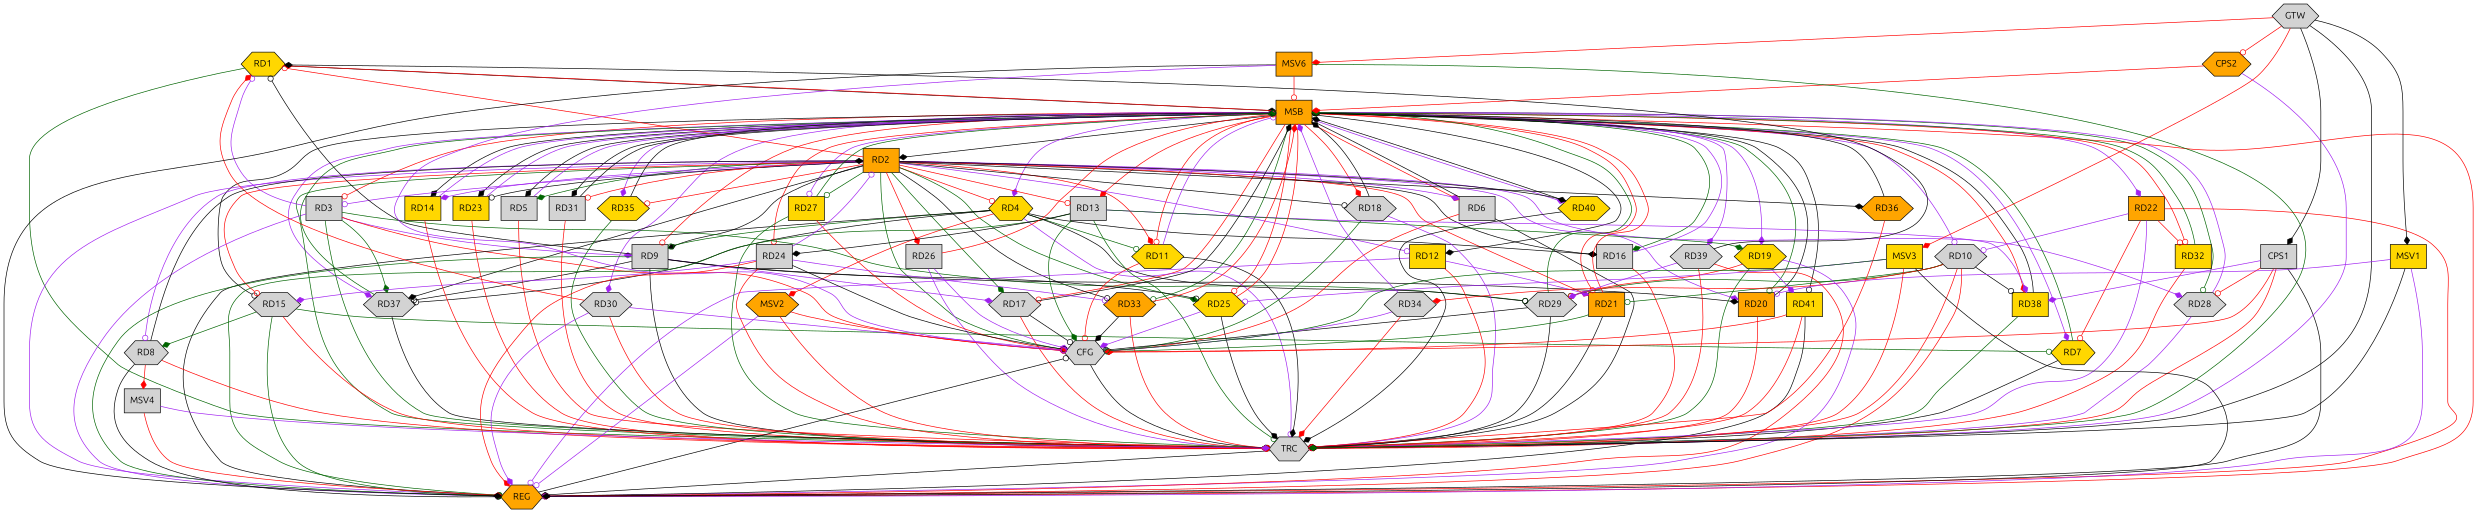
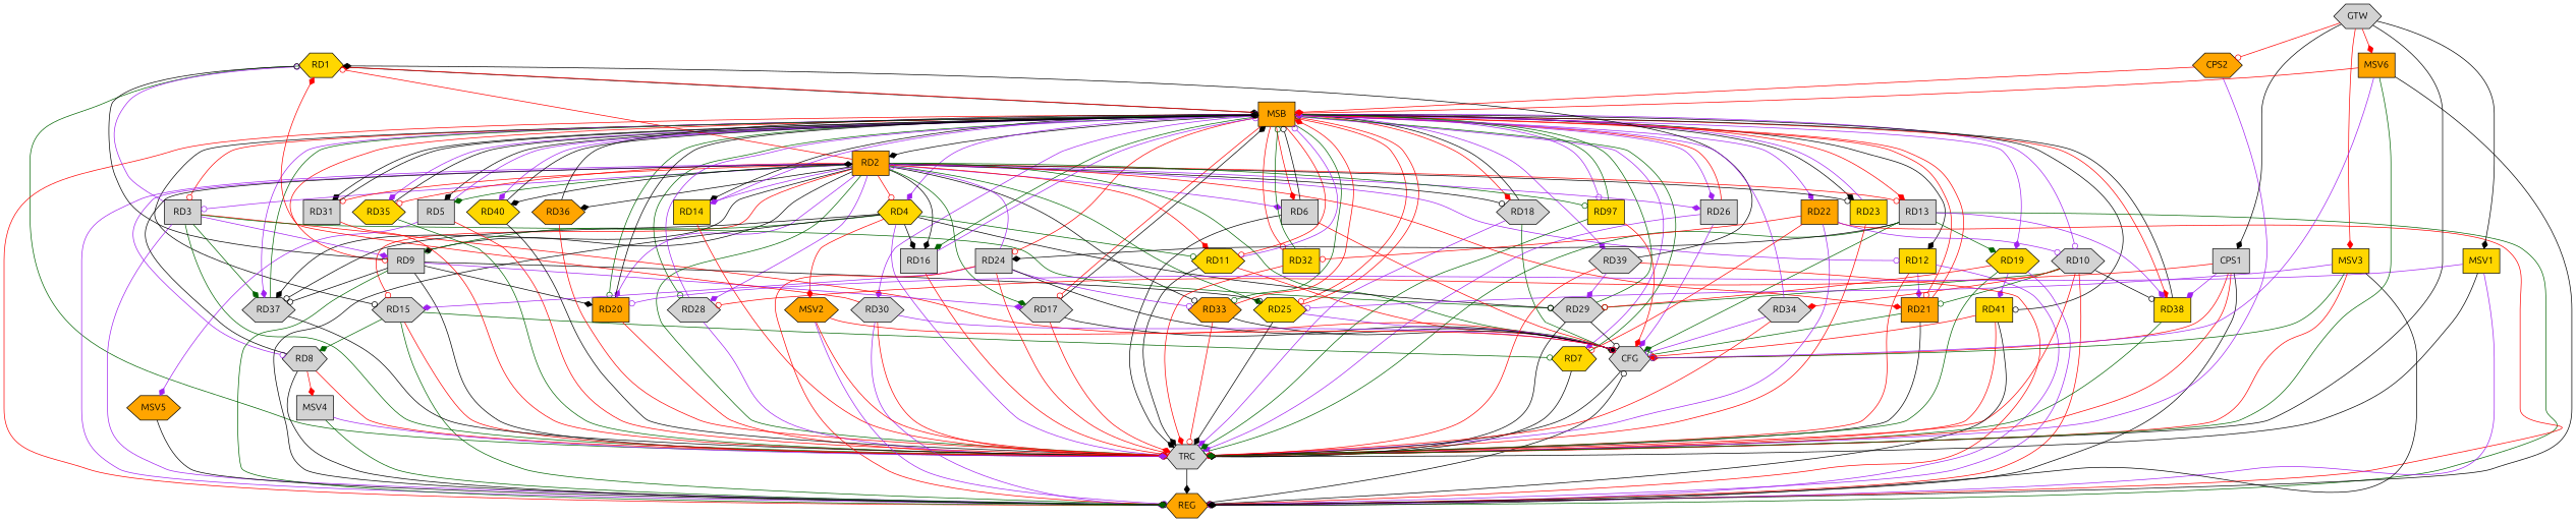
  strict digraph {
    fontname=Ubuntu
    node [fillcolor=lightgrey fontname=Ubuntu shape=hexagon style=filled]
    edge [arrowhead=diamond color=red fontname=Ubuntu]
    n1 [fillcolor=gold label=RD1]
    n2 [fillcolor=orange label=MSB shape=box]
    n3 [label=TRC]
    n4 [fillcolor=orange label=RD2 shape=box]
    n5 [label=RD3 shape=box]
    n6 [fillcolor=gold label=RD4]
    n7 [label=RD5 shape=box]
    n8 [label=RD6 shape=box]
    n9 [label=RD9 shape=box]
    n10 [fillcolor=gold label=RD11]
    n11 [fillcolor=gold label=RD12 shape=box]
    n12 [label=RD13 shape=box]
    n13 [fillcolor=gold label=RD14 shape=box]
    n14 [label=RD15]
    n15 [label=RD16 shape=box]
    n16 [label=RD17]
    n17 [label=RD18]
    n18 [fillcolor=orange label=RD20 shape=box]
    n19 [fillcolor=orange label=RD21 shape=box]
    n20 [fillcolor=gold label=RD23 shape=box]
    n21 [fillcolor=gold label=RD25]
    n22 [label=RD26 shape=box]
-   n23 [fillcolor=gold label=RD27 shape=box]
+   n23 [fillcolor=gold label=RD97 shape=box]
    n24 [label=RD28]
    n25 [label=RD31 shape=box]
    n26 [fillcolor=orange label=RD33]
    n27 [fillcolor=gold label=RD35]
    n28 [label=RD37]
    n29 [fillcolor=gold label=RD40]
    n30 [fillcolor=orange label=REG]
    n31 [fillcolor=gold label=RD7]
    n32 [label=RD10]
    n33 [fillcolor=gold label=RD38 shape=box]
    n34 [fillcolor=gold label=RD19]
    n35 [label=RD24 shape=box]
    n36 [fillcolor=gold label=RD41 shape=box]
    n37 [fillcolor=orange label=RD22 shape=box]
    n38 [fillcolor=gold label=RD32 shape=box]
    n39 [label=RD30]
    n40 [label=RD39]
    n41 [label=RD8]
    n42 [fillcolor=orange label=RD36]
    n43 [label=CFG]
    n44 [label=RD29]
    n45 [fillcolor=orange label=MSV2]
+   n46 [fillcolor=orange label=MSV5]
    n47 [label=MSV4 shape=box]
    n48 [label=RD34]
    n49 [label=CPS1 shape=box]
    n50 [fillcolor=orange label=CPS2]
    n51 [label=GTW]
    n52 [fillcolor=gold label=MSV1 shape=box]
    n53 [fillcolor=gold label=MSV3 shape=box]
    n54 [fillcolor=orange label=MSV6 shape=box]
    n1 -> n2 [color=black]
    n1 -> n3 [color=darkgreen]
    n2 -> n1
    n2 -> n4 [color=black]
    n2 -> n5 [arrowhead=odot]
    n2 -> n6 [color=purple]
    n2 -> n7 [color=black]
    n2 -> n8
    n2 -> n9 [arrowhead=odot]
    n2 -> n10 [arrowhead=odot]
    n2 -> n11 [color=black]
    n2 -> n12
    n2 -> n13 [color=black]
    n2 -> n14 [arrowhead=odot color=black]
    n2 -> n15 [color=darkgreen]
    n2 -> n16 [arrowhead=odot]
    n2 -> n17
    n2 -> n18 [arrowhead=odot color=darkgreen]
    n2 -> n19 [arrowhead=odot]
    n2 -> n20 [color=black]
    n2 -> n21 [arrowhead=odot]
+   n2 -> n22 [color=purple]
    n2 -> n23 [arrowhead=odot color=purple]
    n2 -> n24 [arrowhead=odot color=darkgreen]
    n2 -> n25 [color=black]
    n2 -> n26 [arrowhead=odot color=darkgreen]
    n2 -> n27 [color=purple]
    n2 -> n28 [color=purple]
    n2 -> n29 [color=purple]
    n2 -> n30
    n2 -> n31 [color=purple]
    n2 -> n32 [arrowhead=odot color=purple]
    n2 -> n33
    n2 -> n34 [color=purple]
    n2 -> n35 [arrowhead=odot]
    n2 -> n36 [arrowhead=odot color=black]
    n2 -> n37 [color=purple]
    n2 -> n38 [arrowhead=odot]
    n2 -> n39 [color=purple]
    n2 -> n40 [color=purple]
    n3 -> n30 [color=black]
    n4 -> n1 [arrowhead=odot]
    n4 -> n3 [color=darkgreen]
    n4 -> n5 [arrowhead=odot color=purple]
    n4 -> n6 [arrowhead=odot]
    n4 -> n7 [color=darkgreen]
    n4 -> n8 [color=purple]
    n4 -> n9 [color=black]
    n4 -> n10
    n4 -> n11 [arrowhead=odot color=purple]
    n4 -> n12 [arrowhead=odot]
    n4 -> n13 [color=purple]
    n4 -> n14 [arrowhead=odot]
    n4 -> n15 [color=black]
    n4 -> n16 [color=darkgreen]
    n4 -> n17 [arrowhead=odot color=black]
    n4 -> n18 [color=purple]
    n4 -> n19
    n4 -> n20 [arrowhead=odot color=black]
    n4 -> n21 [color=darkgreen]
-   n4 -> n22
+   n4 -> n22 [color=purple]
    n4 -> n23 [arrowhead=odot color=darkgreen]
    n4 -> n24 [color=purple]
    n4 -> n25 [arrowhead=odot]
    n4 -> n26 [arrowhead=odot color=black]
    n4 -> n27 [arrowhead=odot]
    n4 -> n28 [color=black]
    n4 -> n29 [color=black]
    n4 -> n30 [color=purple]
    n4 -> n41 [arrowhead=odot color=purple]
    n4 -> n42 [color=black]
    n4 -> n43 [arrowhead=odot color=darkgreen]
    n5 -> n1 [arrowhead=odot color=purple]
    n5 -> n3 [arrowhead=odot color=darkgreen]
    n5 -> n9 [color=purple]
    n5 -> n28 [color=darkgreen]
    n5 -> n30 [color=purple]
    n5 -> n43 [arrowhead=odot]
    n5 -> n44 [arrowhead=odot color=darkgreen]
    n6 -> n3 [arrowhead=odot color=purple]
    n6 -> n9 [arrowhead=odot color=darkgreen]
    n6 -> n10 [arrowhead=odot color=darkgreen]
    n6 -> n15 [color=black]
    n6 -> n28 [arrowhead=odot color=black]
    n6 -> n30 [arrowhead=odot color=black]
    n6 -> n44 [arrowhead=odot color=black]
    n6 -> n45
    n7 -> n2 [color=purple]
    n7 -> n3 [arrowhead=odot]
+   n7 -> n46 [color=purple]
    n8 -> n2 [arrowhead=odot color=black]
    n8 -> n3 [color=black]
    n8 -> n43
    n9 -> n1 [arrowhead=odot color=black]
    n9 -> n3 [arrowhead=odot color=black]
    n9 -> n16 [color=purple]
    n9 -> n18 [color=black]
    n9 -> n21 [arrowhead=odot color=black]
    n9 -> n28 [arrowhead=odot color=black]
    n9 -> n30 [arrowhead=odot color=darkgreen]
    n10 -> n2 [arrowhead=odot color=purple]
    n10 -> n3 [color=black]
    n10 -> n43 [arrowhead=odot]
    n11 -> n3 [arrowhead=odot]
    n11 -> n19 [color=purple]
    n11 -> n30 [arrowhead=odot color=purple]
    n12 -> n3 [arrowhead=odot color=darkgreen]
    n12 -> n30 [arrowhead=odot color=darkgreen]
    n12 -> n33 [color=purple]
    n12 -> n34 [color=darkgreen]
    n12 -> n35 [color=black]
    n12 -> n43 [color=darkgreen]
    n13 -> n2 [arrowhead=odot color=purple]
    n13 -> n3 [arrowhead=odot]
    n14 -> n3
    n14 -> n30 [arrowhead=odot color=darkgreen]
    n14 -> n31 [arrowhead=odot color=darkgreen]
    n14 -> n41 [color=darkgreen]
    n15 -> n2 [arrowhead=odot color=purple]
    n15 -> n3 [arrowhead=odot]
    n16 -> n2 [color=black]
    n16 -> n3
    n16 -> n43 [arrowhead=odot color=black]
    n17 -> n2 [color=black]
    n17 -> n3 [color=purple]
    n17 -> n43 [color=darkgreen]
    n18 -> n2 [color=black]
    n18 -> n3 [arrowhead=odot]
    n19 -> n2
    n19 -> n3 [arrowhead=odot color=black]
    n19 -> n43 [arrowhead=odot color=darkgreen]
    n20 -> n2 [color=purple]
    n20 -> n3 [arrowhead=odot]
    n21 -> n2 [arrowhead=odot]
    n21 -> n3 [color=black]
    n21 -> n43 [color=purple]
    n22 -> n2 [arrowhead=odot]
    n22 -> n3 [color=purple]
    n22 -> n43 [color=purple]
    n23 -> n2 [color=darkgreen]
    n23 -> n3 [color=darkgreen]
    n23 -> n43
    n24 -> n2 [color=purple]
    n24 -> n3 [arrowhead=odot color=purple]
    n25 -> n2 [arrowhead=odot color=black]
    n25 -> n3
    n26 -> n2
    n26 -> n3 [arrowhead=odot]
    n26 -> n43 [color=black]
    n27 -> n2 [arrowhead=odot color=black]
    n27 -> n3 [arrowhead=odot color=darkgreen]
    n28 -> n2 [arrowhead=odot color=darkgreen]
    n28 -> n3 [color=black]
    n29 -> n2 [color=black]
    n29 -> n3 [color=black]
    n30 -> n43 [arrowhead=odot color=black]
    n31 -> n2 [arrowhead=odot color=darkgreen]
    n31 -> n3 [color=black]
    n32 -> n3 [arrowhead=odot]
    n32 -> n19 [arrowhead=odot color=darkgreen]
    n32 -> n30
    n32 -> n33 [arrowhead=odot color=black]
    n32 -> n44 [arrowhead=odot color=darkgreen]
    n32 -> n48
    n33 -> n2 [color=black]
    n33 -> n3 [color=darkgreen]
    n34 -> n3 [color=darkgreen]
    n34 -> n30 [color=purple]
    n34 -> n36 [color=purple]
    n34 -> n44 [arrowhead=odot]
    n35 -> n3 [arrowhead=odot]
    n35 -> n4 [arrowhead=odot color=purple]
    n35 -> n14 [color=purple]
    n35 -> n26 [arrowhead=odot color=purple]
    n35 -> n30
    n35 -> n43 [arrowhead=odot color=black]
    n36 -> n3 [arrowhead=odot]
    n36 -> n30 [arrowhead=odot color=black]
    n36 -> n43
    n37 -> n3 [color=purple]
    n37 -> n30 [arrowhead=odot]
    n37 -> n31 [arrowhead=odot]
    n37 -> n32 [arrowhead=odot color=purple]
    n37 -> n38 [arrowhead=odot]
    n38 -> n2 [arrowhead=odot color=darkgreen]
    n38 -> n3
    n39 -> n1
    n39 -> n3 [arrowhead=odot]
    n39 -> n30 [color=purple]
    n39 -> n43 [arrowhead=odot color=purple]
    n40 -> n1 [color=black]
    n40 -> n3
    n40 -> n30 [arrowhead=odot]
    n40 -> n44 [color=purple]
    n41 -> n3
    n41 -> n4 [color=black]
    n41 -> n30 [arrowhead=odot color=black]
    n41 -> n47
    n42 -> n2 [arrowhead=odot color=black]
    n42 -> n3
    n43 -> n3 [color=black]
    n44 -> n2 [color=darkgreen]
    n44 -> n3 [color=black]
    n44 -> n43 [arrowhead=odot color=black]
    n45 -> n3
    n45 -> n30 [arrowhead=odot color=purple]
    n45 -> n43 [arrowhead=odot]
+   n46 -> n30 [color=black]
    n47 -> n3 [color=purple]
-   n47 -> n30
+   n47 -> n30 [color=darkgreen]
    n48 -> n2 [color=purple]
    n48 -> n3
    n48 -> n43 [arrowhead=odot color=purple]
    n49 -> n3
    n49 -> n24 [arrowhead=odot]
    n49 -> n30 [arrowhead=odot color=black]
    n49 -> n33 [color=purple]
    n49 -> n43
    n50 -> n2
    n50 -> n3 [arrowhead=odot color=purple]
    n51 -> n3 [color=black]
    n51 -> n49 [color=black]
    n51 -> n50 [arrowhead=odot]
    n51 -> n52 [color=black]
    n51 -> n53
    n51 -> n54
    n52 -> n3 [color=black]
    n52 -> n18 [arrowhead=odot color=purple]
    n52 -> n30 [arrowhead=odot color=purple]
    n53 -> n3 [arrowhead=odot]
    n53 -> n21 [arrowhead=odot color=purple]
    n53 -> n30 [color=black]
    n53 -> n43 [arrowhead=odot color=darkgreen]
    n54 -> n2 [arrowhead=odot]
    n54 -> n3 [color=darkgreen]
    n54 -> n30 [color=black]
    n54 -> n43 [arrowhead=odot color=purple]
  }
